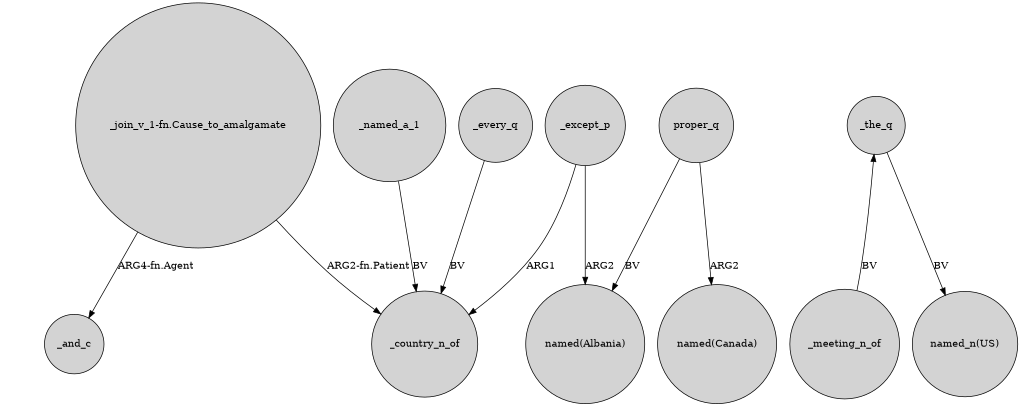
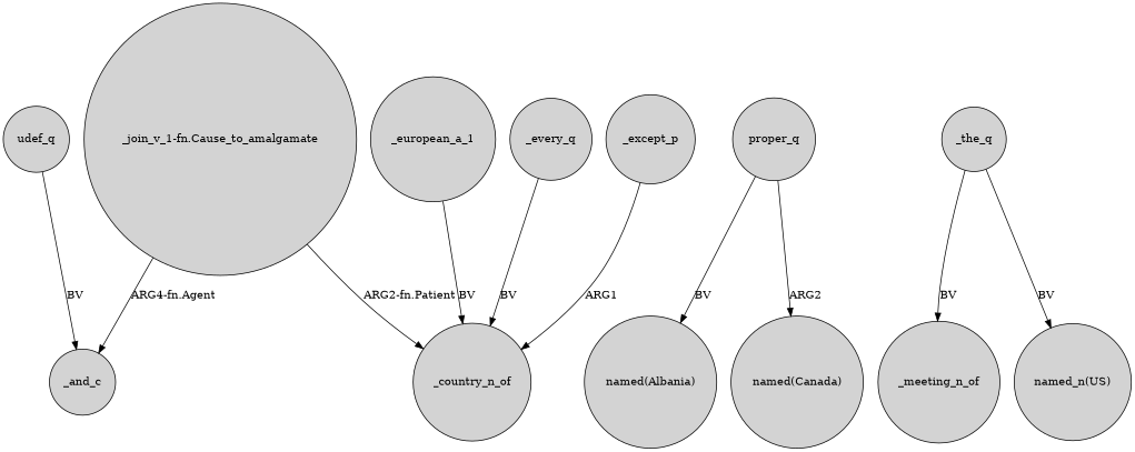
  digraph {
    node [shape=circle style=filled]
    _every_q
    _country_n_of
    "_join_v_1-fn.Cause_to_amalgamate"
    _and_c
    proper_q
    "named(Canada)"
    "named(Albania)"
+   udef_q
    _except_p
    _the_q
    _meeting_n_of
    "named_n(US)"
-   _european_a_1 [label=_named_a_1]
+   _european_a_1
    _every_q -> _country_n_of [label=BV]
    "_join_v_1-fn.Cause_to_amalgamate" -> _country_n_of [label="ARG2-fn.Patient"]
    "_join_v_1-fn.Cause_to_amalgamate" -> _and_c [label="ARG4-fn.Agent"]
    proper_q -> "named(Canada)" [label=ARG2]
    proper_q -> "named(Albania)" [label=BV]
+   udef_q -> _and_c [label=BV]
    _except_p -> _country_n_of [label=ARG1]
-   _except_p -> "named(Albania)" [label=ARG2]
-   _meeting_n_of -> _the_q [label=BV]
+   _the_q -> _meeting_n_of [label=BV]
    _the_q -> "named_n(US)" [label=BV]
    _european_a_1 -> _country_n_of [label=BV]
  }
